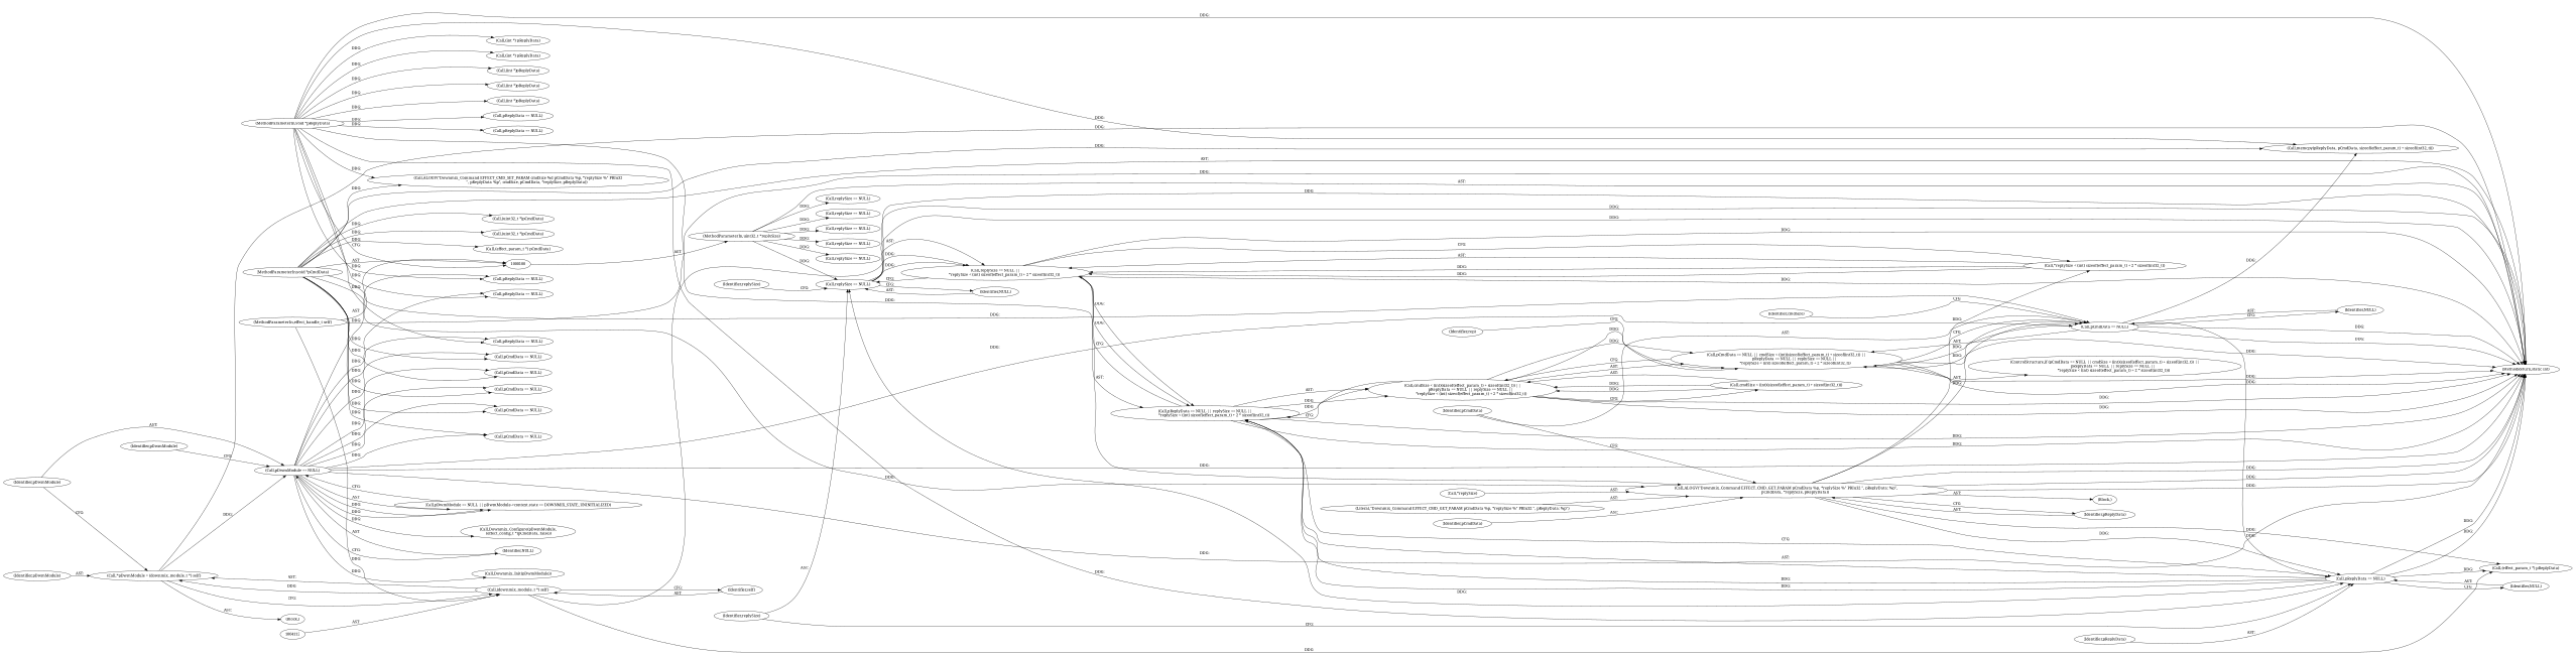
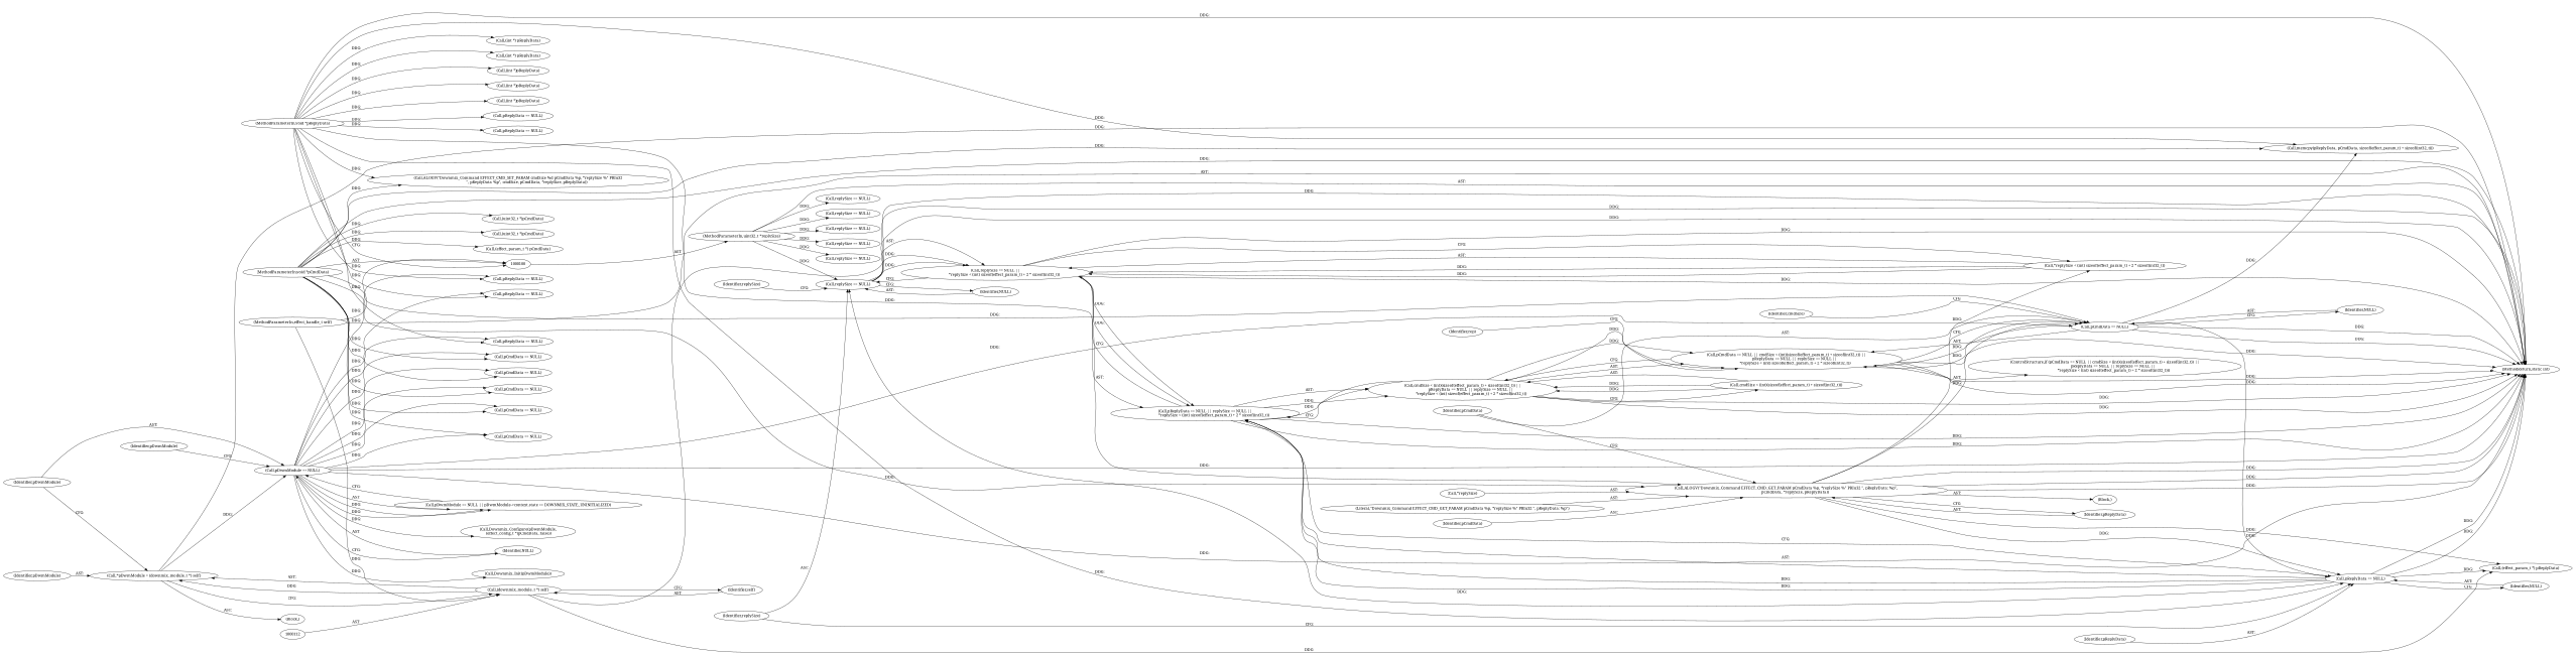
  digraph {
    fontname="Noto Serif"
    rankdir=LR
    node [fontname="Noto Serif"]
    edge [fontname="Noto Serif"]
    n1 [label="(Call,replySize == NULL)"]
    n2 [label="(Call,replySize == NULL ||\n                 *replySize < (int) sizeof(effect_param_t) + 2 * sizeof(int32_t))"]
    n3 [label="(Identifier,NULL)"]
    n4 [label="(MethodReturn,static int)"]
    n5 [label="(Call,pReplyData == NULL || replySize == NULL ||\n                 *replySize < (int) sizeof(effect_param_t) + 2 * sizeof(int32_t))"]
    n6 [label="(Call,*replySize < (int) sizeof(effect_param_t) + 2 * sizeof(int32_t))"]
    n7 [label="(MethodParameterIn,uint32_t *replySize)"]
    n8 [label="(Call,replySize == NULL)"]
    n9 [label="(Call,replySize == NULL)"]
    n10 [label="(Call,replySize == NULL)"]
    n11 [label="(Call,replySize == NULL)"]
    n12 [label="(Call,replySize == NULL)"]
    1000100
    n14 [label="(Call,pReplyData == NULL)"]
    n15 [label="(Identifier,NULL)"]
    n16 [label="(Call,(effect_param_t *) pReplyData)"]
    n17 [label="(Call,cmdSize < (int)(sizeof(effect_param_t) + sizeof(int32_t)) ||\n                pReplyData == NULL || replySize == NULL ||\n                 *replySize < (int) sizeof(effect_param_t) + 2 * sizeof(int32_t))"]
    n18 [label="(Call,ALOGV(\"Downmix_Command EFFECT_CMD_GET_PARAM pCmdData %p, *replySize %\" PRIu32 \", pReplyData: %p\",\n                 pCmdData, *replySize, pReplyData))"]
    n19 [label="(Call,pCmdData == NULL)"]
    n20 [label="(Block,)"]
    n21 [label="(Identifier,pReplyData)"]
    n22 [label="(Call,memcpy(pReplyData, pCmdData, sizeof(effect_param_t) + sizeof(int32_t)))"]
    n23 [label="(Call,pCmdData == NULL || cmdSize < (int)(sizeof(effect_param_t) + sizeof(int32_t)) ||\n                pReplyData == NULL || replySize == NULL ||\n                 *replySize < (int) sizeof(effect_param_t) + 2 * sizeof(int32_t))"]
    n24 [label="(Identifier,NULL)"]
    n25 [label="(MethodParameterIn,void *pCmdData)"]
    n26 [label="(Call,pCmdData == NULL)"]
    n27 [label="(Call,(uint32_t *)pCmdData)"]
    n28 [label="(Call,pCmdData == NULL)"]
    n29 [label="(Call,pCmdData == NULL)"]
    n30 [label="(Call,(uint32_t *)pCmdData)"]
    n31 [label="(Call,pCmdData == NULL)"]
    n32 [label="(Call,ALOGV(\"Downmix_Command EFFECT_CMD_SET_PARAM cmdSize %d pCmdData %p, *replySize %\" PRIu32\n                 \", pReplyData %p\", cmdSize, pCmdData, *replySize, pReplyData))"]
    n33 [label="(Call,(effect_param_t *) pCmdData)"]
    n34 [label="(Call,pCmdData == NULL)"]
    n35 [label="(MethodParameterIn,void *pReplyData)"]
    n36 [label="(Call,pReplyData == NULL)"]
    n37 [label="(Call,(int *) pReplyData)"]
    n38 [label="(Call,(int *) pReplyData)"]
    n39 [label="(Call,(int *)pReplyData)"]
    n40 [label="(Call,(int *)pReplyData)"]
    n41 [label="(Call,(int *)pReplyData)"]
    n42 [label="(Call,pReplyData == NULL)"]
    n43 [label="(Call,pReplyData == NULL)"]
    n44 [label="(Call,pReplyData == NULL)"]
    n45 [label="(Call,pReplyData == NULL)"]
    n46 [label="(ControlStructure,if (pCmdData == NULL || cmdSize < (int)(sizeof(effect_param_t) + sizeof(int32_t)) ||\n                pReplyData == NULL || replySize == NULL ||\n                 *replySize < (int) sizeof(effect_param_t) + 2 * sizeof(int32_t)))"]
    n47 [label="(Call,pDwmModule == NULL)"]
    n48 [label="(Call,pDwmModule == NULL || pDwmModule->context.state == DOWNMIX_STATE_UNINITIALIZED)"]
    n49 [label="(Call,Downmix_Configure(pDwmModule,\n (effect_config_t *)pCmdData, false))"]
    n50 [label="(Identifier,NULL)"]
    n51 [label="(Call,Downmix_Init(pDwmModule))"]
    n52 [label="(Call,*pDwmModule = (downmix_module_t *) self)"]
    n53 [label="(Call,(downmix_module_t *) self)"]
    n54 [label="(Block,)"]
    n55 [label="(Identifier,self)"]
    n56 [label="(MethodParameterIn,effect_handle_t self)"]
    n57 [label="(Call,cmdSize < (int)(sizeof(effect_param_t) + sizeof(int32_t)))"]
    n58 [label="(Identifier,pDwmModule)"]
    n59 [label="(Identifier,pDwmModule)"]
    n60 [label="(Identifier,pReplyData)"]
    n61 [label="(Call,*replySize)"]
    n62 [label="(Identifier,cmdSize)"]
    n63 [label="(Identifier,pCmdData)"]
    n64 [label="(Identifier,rep)"]
    n65 [label="(Identifier,replySize)"]
    n66 [label="(Literal,\"Downmix_Command EFFECT_CMD_GET_PARAM pCmdData %p, *replySize %\" PRIu32 \", pReplyData: %p\")"]
    n67 [label="(Identifier,replySize)"]
    n68 [label="(Identifier,pCmdData)"]
    n69 [label="(Identifier,pDwmModule)"]
-   1000112 [label=1004112]
+   1000112
    n1 -> n2 [label="AST: "]
    n1 -> n2 [label="DDG: "]
    n1 -> n2 [label="DDG: "]
    n1 -> n3 [label="CFG: "]
    n1 -> n4 [label="DDG: "]
    n1 -> n4 [label="DDG: "]
    n2 -> n1 [label="CFG: "]
    n2 -> n4 [label="DDG: "]
    n2 -> n4 [label="DDG: "]
    n2 -> n5 [label="AST: "]
    n2 -> n5 [label="DDG: "]
    n2 -> n5 [label="DDG: "]
    n2 -> n6 [label="CFG: "]
    n3 -> n1 [label="AST: "]
    n5 -> n2 [label="CFG: "]
    n5 -> n4 [label="DDG: "]
    n5 -> n4 [label="DDG: "]
    n5 -> n14 [label="CFG: "]
    n5 -> n17 [label="AST: "]
    n5 -> n17 [label="DDG: "]
    n5 -> n17 [label="DDG: "]
    n6 -> n2 [label="AST: "]
    n6 -> n2 [label="DDG: "]
    n6 -> n2 [label="DDG: "]
    n7 -> n1 [label="DDG: "]
    n7 -> n4 [label="AST: "]
    n7 -> n8 [label="DDG: "]
    n7 -> n9 [label="DDG: "]
    n7 -> n10 [label="DDG: "]
    n7 -> n11 [label="DDG: "]
    n7 -> n12 [label="DDG: "]
    1000100 -> n7 [label="AST: "]
    n14 -> n1 [label="DDG: "]
    n14 -> n4 [label="DDG: "]
    n14 -> n4 [label="DDG: "]
    n14 -> n5 [label="AST: "]
    n14 -> n5 [label="DDG: "]
    n14 -> n5 [label="DDG: "]
    n14 -> n15 [label="CFG: "]
    n14 -> n16 [label="DDG: "]
    n15 -> n14 [label="AST: "]
    n17 -> n4 [label="DDG: "]
    n17 -> n4 [label="DDG: "]
    n17 -> n5 [label="CFG: "]
    n17 -> n23 [label="AST: "]
    n17 -> n23 [label="DDG: "]
    n17 -> n23 [label="DDG: "]
    n17 -> n57 [label="CFG: "]
    n18 -> n4 [label="DDG: "]
    n18 -> n4 [label="DDG: "]
    n18 -> n4 [label="DDG: "]
    n18 -> n6 [label="DDG: "]
    n18 -> n14 [label="DDG: "]
    n18 -> n16 [label="DDG: "]
    n18 -> n19 [label="DDG: "]
    n18 -> n20 [label="AST: "]
    n18 -> n21 [label="CFG: "]
    n19 -> n4 [label="DDG: "]
    n19 -> n4 [label="DDG: "]
    n19 -> n14 [label="DDG: "]
    n19 -> n22 [label="DDG: "]
    n19 -> n23 [label="AST: "]
    n19 -> n23 [label="DDG: "]
    n19 -> n23 [label="DDG: "]
    n19 -> n24 [label="CFG: "]
    n21 -> n18 [label="AST: "]
    n23 -> n4 [label="DDG: "]
    n23 -> n4 [label="DDG: "]
    n23 -> n4 [label="DDG: "]
    n23 -> n17 [label="CFG: "]
    n23 -> n19 [label="CFG: "]
    n23 -> n46 [label="AST: "]
    n24 -> n19 [label="AST: "]
-   n25 -> n4 [label="AST: "]
+   n25 -> n4 [label="DDG: "]
    n25 -> 1000100 [label="AST: "]
    n25 -> n18 [label="DDG: "]
    n25 -> n19 [label="DDG: "]
    n25 -> n22 [label="DDG: "]
    n25 -> n26 [label="DDG: "]
    n25 -> n27 [label="DDG: "]
    n25 -> n28 [label="DDG: "]
    n25 -> n29 [label="DDG: "]
    n25 -> n30 [label="DDG: "]
    n25 -> n31 [label="DDG: "]
    n25 -> n32 [label="DDG: "]
    n25 -> n33 [label="DDG: "]
    n25 -> n34 [label="DDG: "]
    n35 -> n4 [label="DDG: "]
    n35 -> 1000100 [label="CFG: "]
    n35 -> n14 [label="DDG: "]
    n35 -> n18 [label="DDG: "]
    n35 -> n22 [label="DDG: "]
    n35 -> n32 [label="DDG: "]
    n35 -> n36 [label="DDG: "]
    n35 -> n37 [label="DDG: "]
    n35 -> n38 [label="DDG: "]
    n35 -> n39 [label="DDG: "]
    n35 -> n40 [label="DDG: "]
    n35 -> n41 [label="DDG: "]
    n35 -> n42 [label="DDG: "]
    n35 -> n43 [label="DDG: "]
    n35 -> n44 [label="DDG: "]
    n35 -> n45 [label="DDG: "]
    n47 -> n4 [label="DDG: "]
    n47 -> n4 [label="DDG: "]
    n47 -> n19 [label="DDG: "]
    n47 -> n26 [label="DDG: "]
    n47 -> n28 [label="DDG: "]
    n47 -> n29 [label="DDG: "]
    n47 -> n31 [label="DDG: "]
    n47 -> n34 [label="DDG: "]
    n47 -> n42 [label="DDG: "]
    n47 -> n43 [label="DDG: "]
    n47 -> n44 [label="DDG: "]
    n47 -> n48 [label="AST: "]
    n47 -> n48 [label="DDG: "]
    n47 -> n48 [label="DDG: "]
    n47 -> n49 [label="DDG: "]
    n47 -> n50 [label="CFG: "]
    n47 -> n51 [label="DDG: "]
    n48 -> n47 [label="CFG: "]
    n50 -> n47 [label="AST: "]
    n52 -> n4 [label="DDG: "]
    n52 -> n47 [label="DDG: "]
    n52 -> n53 [label="CFG: "]
    n52 -> n54 [label="AST: "]
    n53 -> n4 [label="DDG: "]
    n53 -> n16 [label="DDG: "]
    n53 -> n52 [label="AST: "]
    n53 -> n52 [label="DDG: "]
    n53 -> n55 [label="CFG: "]
    n55 -> n53 [label="AST: "]
-   n56 -> n4 [label="DDG: "]
-   n56 -> 1000100 [label="AST: "]
+   n56 -> n4 [label="AST: "]
+   n56 -> 1000100 [label="DDG: "]
    n56 -> n53 [label="DDG: "]
    n57 -> n17 [label="AST: "]
    n57 -> n17 [label="DDG: "]
    n57 -> n17 [label="DDG: "]
    n58 -> n47 [label="AST: "]
    n58 -> n52 [label="CFG: "]
    n59 -> n52 [label="AST: "]
    n60 -> n14 [label="AST: "]
    n61 -> n18 [label="AST: "]
    n62 -> n19 [label="CFG: "]
    n63 -> n18 [label="CFG: "]
    n63 -> n19 [label="AST: "]
    n64 -> n23 [label="CFG: "]
    n65 -> n1 [label="CFG: "]
    n66 -> n18 [label="AST: "]
    n67 -> n1 [label="AST: "]
    n67 -> n14 [label="CFG: "]
    n68 -> n18 [label="AST: "]
    n69 -> n47 [label="CFG: "]
    1000112 -> n53 [label="AST: "]
  }
